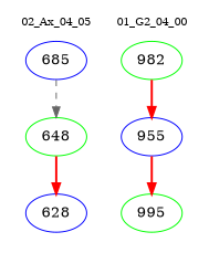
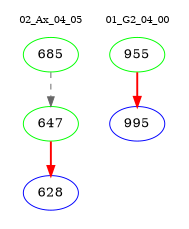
  digraph {
    node [color=green]
    edge [color=red style=bold]
-   n1 [color=blue label=685]
-   n2 [label=648]
+   n1 [label=685]
+   n2 [label=647]
    n3 [color=blue label=628]
-   n4 [label=982]
-   n5 [color=blue label=955]
-   n6 [label=995]
+   n5 [label=955]
+   n6 [color=blue label=995]
    subgraph cluster_1 {
      color=white
      fontsize=10
      label="02_Ax_04_05"
      n1
      n2
      n3
    }
    subgraph cluster_2 {
      color=white
      fontsize=10
      label="01_G2_04_00"
-     n4
      n5
      n6
    }
    n1 -> n2 [color=gray40 style=dashed]
    n2 -> n3
-   n4 -> n5
    n5 -> n6
  }
